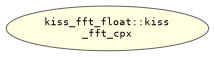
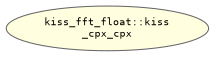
  digraph {
    rankdir=LR
    fontname="DejaVu Sans Mono"
-   n1 [color=grey40 fillcolor=lightyellow fontname="DejaVu Sans Mono" fontsize=10 height=0.2 label="kiss_fft_float::kiss\l_fft_cpx" shape=ellipse style=filled width=0.4]
+   n1 [color=grey40 fillcolor=lightyellow fontname="DejaVu Sans Mono" fontsize=10 height=0.2 label="kiss_fft_float::kiss\l_cpx_cpx" shape=ellipse style=filled width=0.4]
  }
